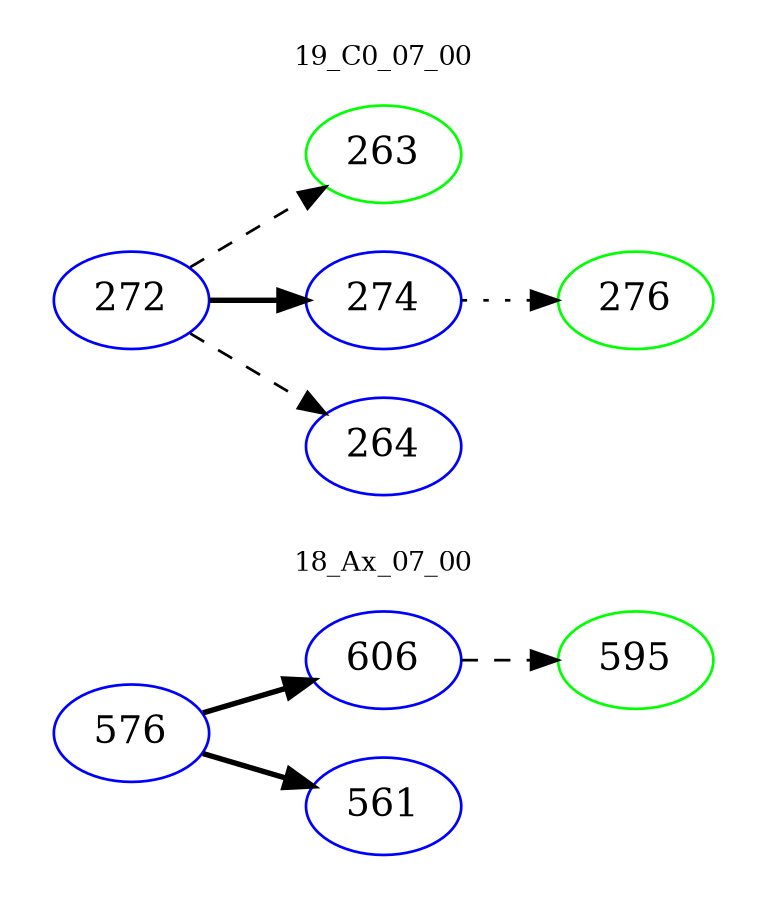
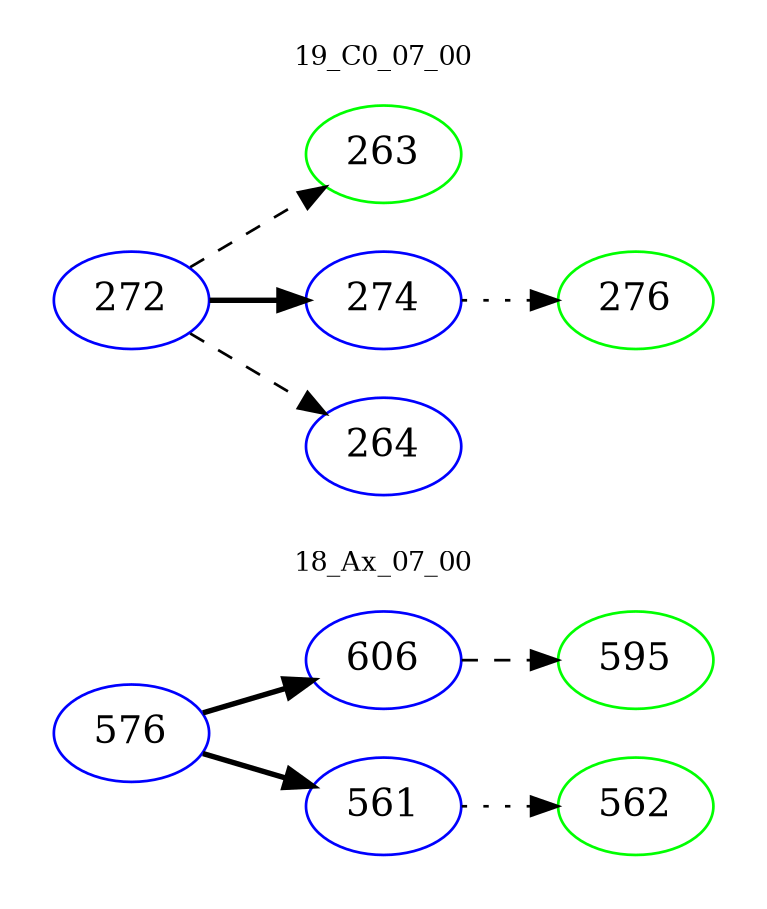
  digraph {
    rankdir=LR
    node [color=blue]
    edge [color=black style=bold]
    n1 [label=576]
    n2 [label=561]
    n3 [label=606]
+   n4 [color=green label=562]
    n5 [color=green label=595]
    n6 [label=272]
    n7 [label=264]
    n8 [label=274]
    n9 [color=green label=263]
    n10 [color=green label=276]
    subgraph cluster_1 {
      color=white
      fontsize=10
      label="18_Ax_07_00"
      n1
      n2
      n3
+     n4
      n5
    }
    subgraph cluster_2 {
      color=white
      fontsize=10
      label="19_C0_07_00"
      n6
      n7
      n8
      n9
      n10
    }
    n1 -> n2
    n1 -> n3
+   n2 -> n4 [style=dotted]
    n3 -> n5 [style=dashed]
    n6 -> n7 [style=dashed]
    n6 -> n8
    n6 -> n9 [style=dashed]
    n8 -> n10 [style=dotted]
  }
